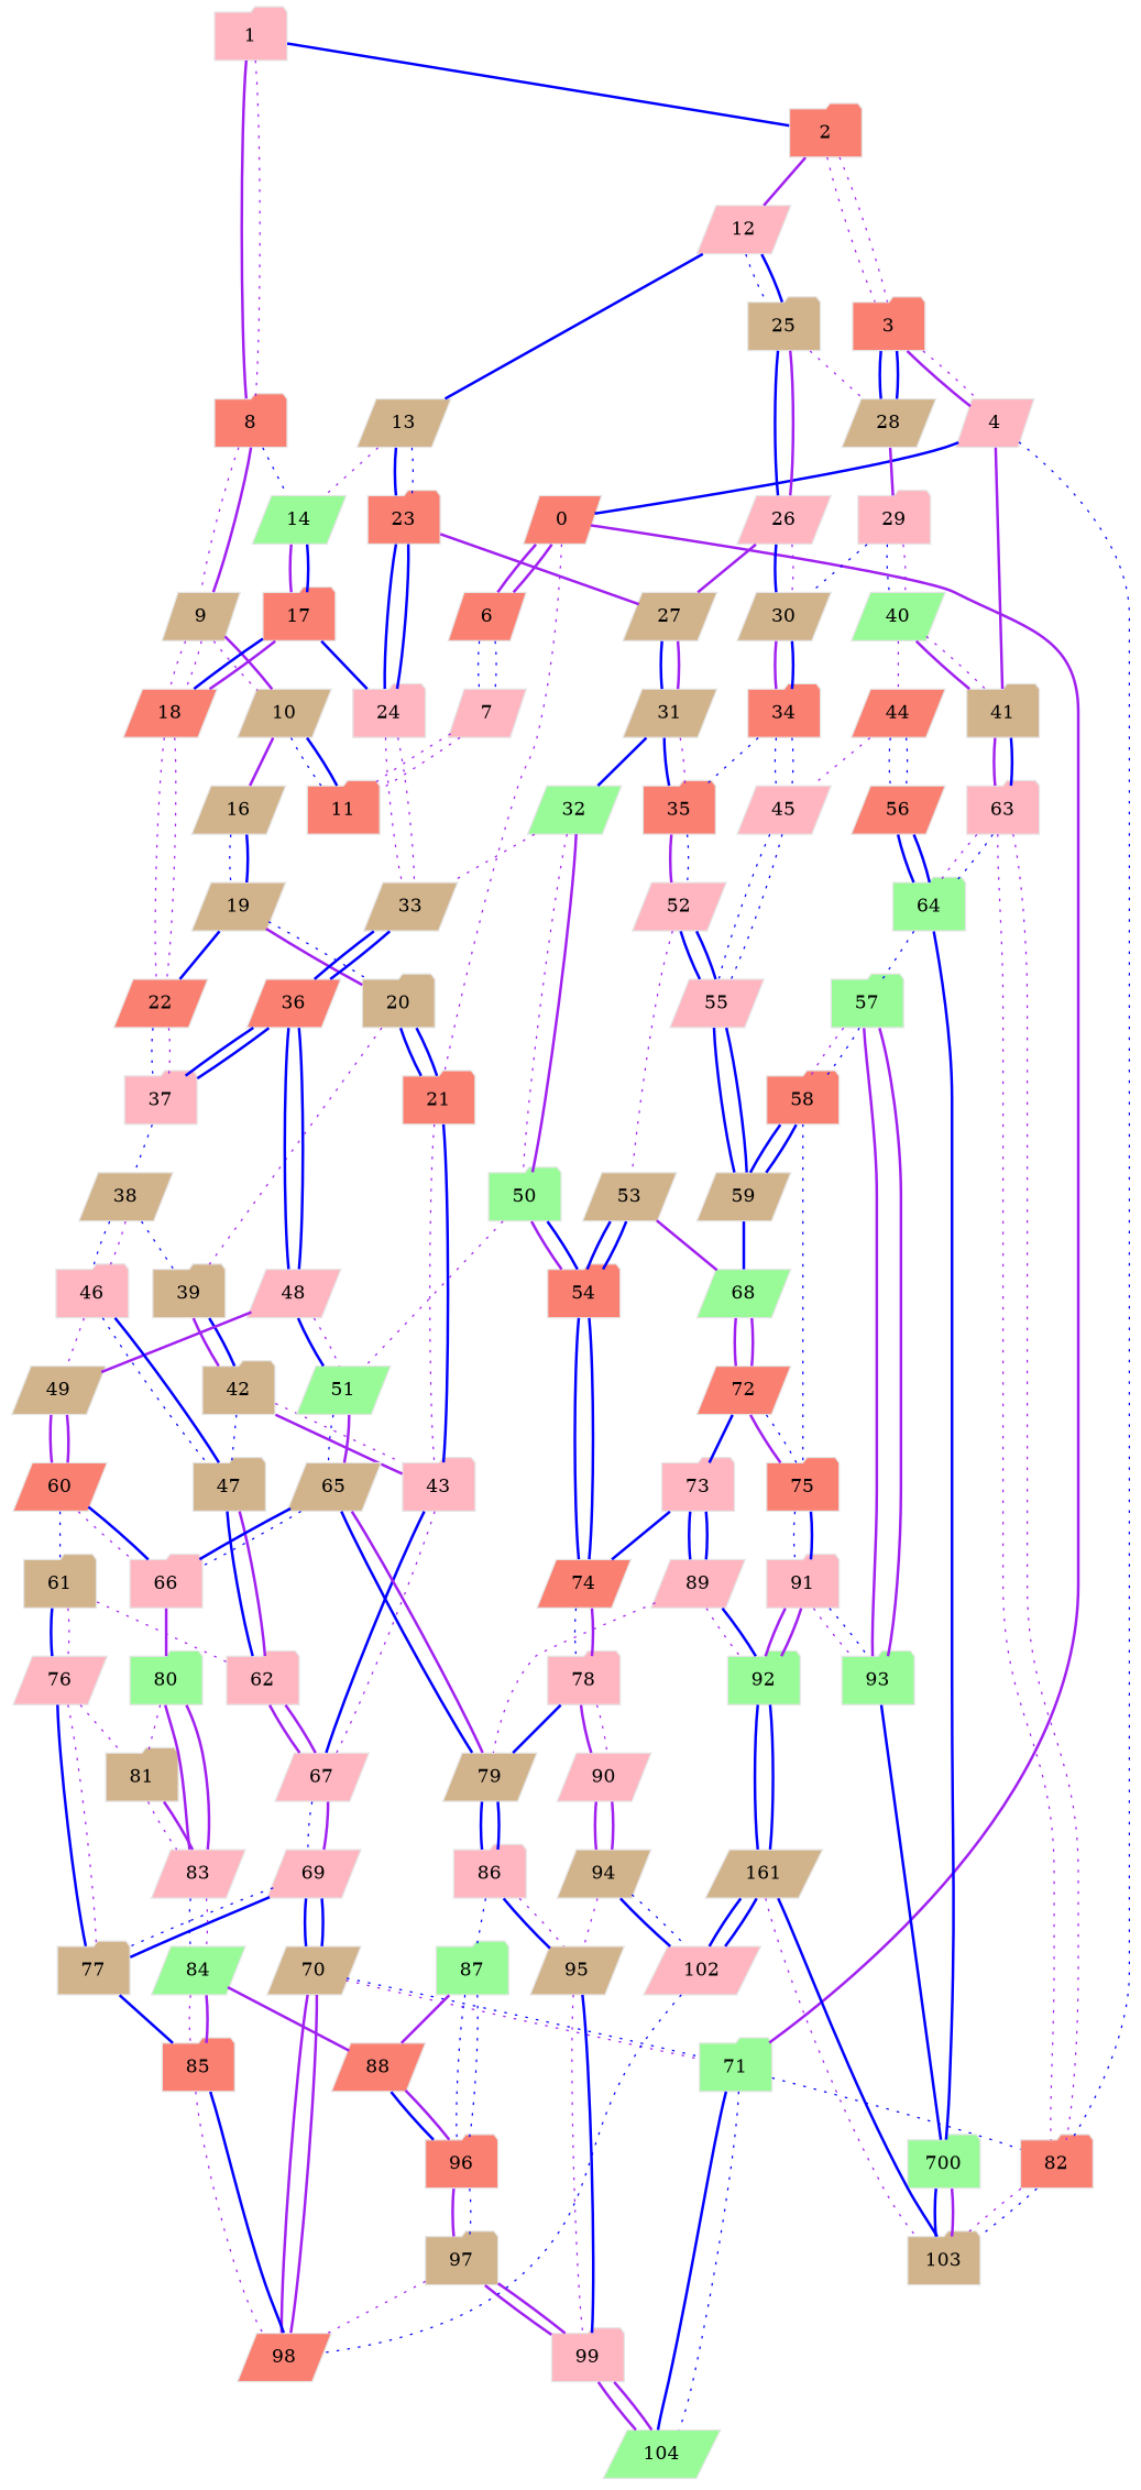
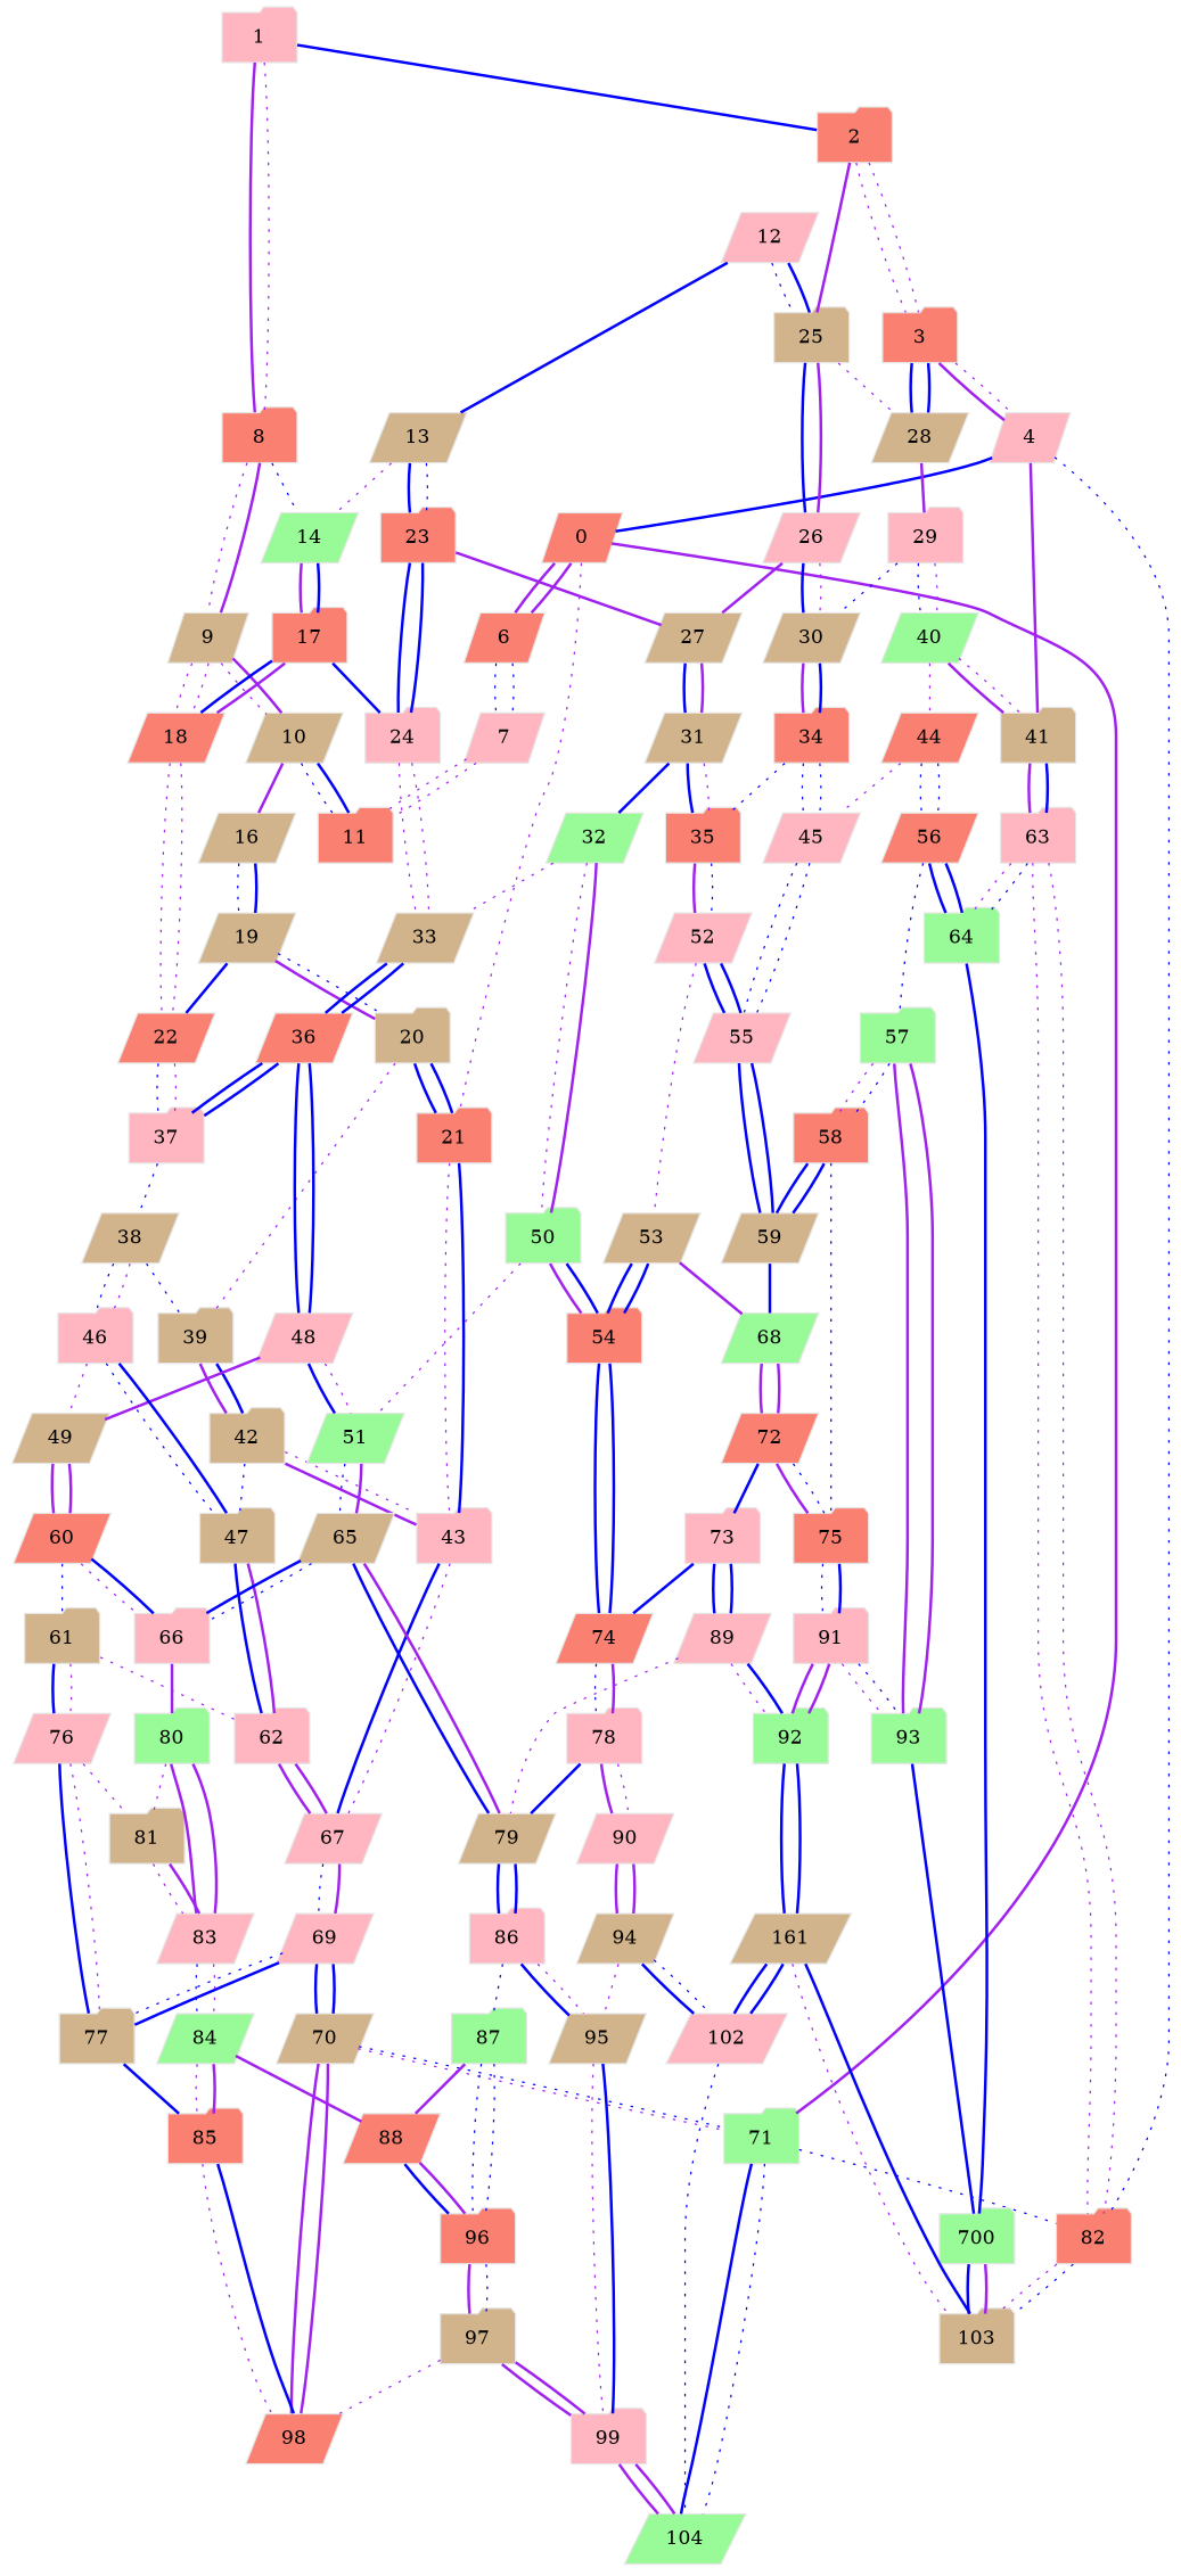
  graph {
    node [color=gray90 fillcolor=tan shape=parallelogram style=filled]
    edge [color=blue style=bold]
    1 [fillcolor=lightpink shape=folder]
    2 [fillcolor=salmon shape=folder]
    8 [fillcolor=salmon shape=folder]
    3 [fillcolor=salmon shape=folder]
    12 [fillcolor=lightpink]
    9
    14 [fillcolor=palegreen]
    4 [fillcolor=lightpink]
    28
    13
    25 [shape=folder]
    n12 [fillcolor=salmon label=0]
    41 [shape=folder]
    82 [fillcolor=salmon shape=folder]
    29 [fillcolor=lightpink shape=folder]
    6 [fillcolor=salmon]
    21 [fillcolor=salmon shape=folder]
    71 [fillcolor=palegreen shape=folder]
    63 [fillcolor=lightpink shape=folder]
    103 [shape=folder]
    7 [fillcolor=lightpink]
    43 [fillcolor=lightpink shape=folder]
    104 [fillcolor=palegreen]
    11 [fillcolor=salmon shape=folder]
    10
    18 [fillcolor=salmon]
    17 [fillcolor=salmon shape=folder]
    16
    22 [fillcolor=salmon]
    19
    23 [fillcolor=salmon shape=folder]
    26 [fillcolor=lightpink]
    24 [fillcolor=lightpink shape=folder]
    27
    20 [shape=folder]
    33
    37 [fillcolor=lightpink shape=folder]
    39 [shape=folder]
    42 [shape=folder]
    67 [fillcolor=lightpink]
    38
    31
    36 [fillcolor=salmon]
    30
    34 [fillcolor=salmon shape=folder]
    32 [fillcolor=palegreen]
    35 [fillcolor=salmon shape=folder]
    40 [fillcolor=palegreen]
    44 [fillcolor=salmon]
    45 [fillcolor=lightpink]
    50 [fillcolor=palegreen shape=folder]
    52 [fillcolor=lightpink]
    51 [fillcolor=palegreen]
    54 [fillcolor=salmon shape=folder]
    48 [fillcolor=lightpink]
    55 [fillcolor=lightpink]
    53
    49
    46 [fillcolor=lightpink shape=folder]
    47 [shape=folder]
    56 [fillcolor=salmon]
    64 [fillcolor=palegreen shape=folder]
    62 [fillcolor=lightpink shape=folder]
    69 [fillcolor=lightpink]
    57 [fillcolor=palegreen shape=folder]
    59
    60 [fillcolor=salmon]
    65
    61 [shape=folder]
    66 [fillcolor=lightpink shape=folder]
    74 [fillcolor=salmon]
    79
    68 [fillcolor=palegreen]
    72 [fillcolor=salmon]
    78 [fillcolor=lightpink shape=folder]
    58 [fillcolor=salmon shape=folder]
    93 [fillcolor=palegreen shape=folder]
    n78 [fillcolor=palegreen label=700 shape=folder]
    75 [fillcolor=salmon shape=folder]
    91 [fillcolor=lightpink shape=folder]
    76 [fillcolor=lightpink]
    80 [fillcolor=palegreen shape=folder]
    77 [shape=folder]
    81 [shape=folder]
    86 [fillcolor=lightpink shape=folder]
    83 [fillcolor=lightpink]
    70
    73 [fillcolor=lightpink shape=folder]
    98 [fillcolor=salmon]
    85 [fillcolor=salmon shape=folder]
    89 [fillcolor=lightpink]
    92 [fillcolor=palegreen shape=folder]
    90 [fillcolor=lightpink]
    94
    87 [fillcolor=palegreen shape=folder]
    95
    84 [fillcolor=palegreen]
    88 [fillcolor=salmon]
    96 [fillcolor=salmon shape=folder]
    99 [fillcolor=lightpink shape=folder]
    97 [shape=folder]
    n102 [label=161]
    102 [fillcolor=lightpink]
    1 -- 2
    1 -- 8 [color=purple]
    1 -- 8 [color=purple style=dotted]
    2 -- 3 [color=purple style=dotted]
    2 -- 3 [color=purple style=dotted]
-   2 -- 12 [color=purple]
+   2 -- 25 [color=purple]
    8 -- 9 [color=purple style=dotted]
    8 -- 9 [color=purple]
    8 -- 14 [style=dotted]
    3 -- 4 [color=purple]
    3 -- 4 [color=purple style=dotted]
    3 -- 28
    3 -- 28
    12 -- 13
    12 -- 25 [style=dotted]
    12 -- 25
    9 -- 10 [color=purple style=dotted]
    9 -- 10 [color=purple]
    9 -- 18 [color=purple style=dotted]
    9 -- 18 [color=purple style=dotted]
    14 -- 17 [color=purple]
    14 -- 17
    4 -- n12
    4 -- 41 [color=purple]
    4 -- 82 [style=dotted]
    28 -- 29 [color=purple]
    13 -- 14 [color=purple style=dotted]
    13 -- 23
    13 -- 23 [style=dotted]
    25 -- 28 [color=purple style=dotted]
    25 -- 26
    25 -- 26 [color=purple]
    n12 -- 6 [color=purple]
    n12 -- 6 [color=purple]
    n12 -- 21 [color=purple style=dotted]
    n12 -- 71 [color=purple]
    41 -- 63 [color=purple]
    41 -- 63
    82 -- 103 [color=purple style=dotted]
    82 -- 103 [style=dotted]
    29 -- 30 [style=dotted]
    29 -- 40 [style=dotted]
    29 -- 40 [color=purple style=dotted]
    6 -- 7 [style=dotted]
    6 -- 7 [style=dotted]
    21 -- 43 [color=purple style=dotted]
    21 -- 43
    71 -- 82 [style=dotted]
    71 -- 104
    71 -- 104 [style=dotted]
    63 -- 82 [color=purple style=dotted]
    63 -- 82 [color=purple style=dotted]
    63 -- 64 [color=purple style=dotted]
    63 -- 64 [style=dotted]
    7 -- 11 [color=purple style=dotted]
    7 -- 11 [color=purple style=dotted]
    43 -- 67
    43 -- 67 [color=purple style=dotted]
    10 -- 11 [style=dotted]
    10 -- 11
    10 -- 16 [color=purple]
    18 -- 22 [color=purple style=dotted]
    18 -- 22 [color=purple style=dotted]
    17 -- 18
    17 -- 18 [color=purple]
    17 -- 24
    16 -- 19 [style=dotted]
    16 -- 19
    22 -- 37 [style=dotted]
    22 -- 37 [color=purple style=dotted]
    19 -- 22
    19 -- 20 [color=purple]
    19 -- 20 [style=dotted]
    23 -- 24
    23 -- 24
    23 -- 27 [color=purple]
    26 -- 27 [color=purple]
    26 -- 30
    26 -- 30 [color=purple style=dotted]
    24 -- 33 [color=purple style=dotted]
    24 -- 33 [color=purple style=dotted]
    27 -- 31
    27 -- 31 [color=purple]
    20 -- 21
    20 -- 21
    20 -- 39 [color=purple style=dotted]
    33 -- 36
    33 -- 36
    37 -- 38 [style=dotted]
    39 -- 42 [color=purple]
    39 -- 42
    42 -- 43 [color=purple]
    42 -- 43 [color=purple style=dotted]
    42 -- 47 [style=dotted]
    67 -- 69 [style=dotted]
    67 -- 69 [color=purple]
    38 -- 39 [style=dotted]
    38 -- 46 [style=dotted]
    38 -- 46 [color=purple style=dotted]
    31 -- 32
    31 -- 35
    31 -- 35 [color=purple style=dotted]
    36 -- 37
    36 -- 37
    36 -- 48
    36 -- 48
    30 -- 34 [color=purple]
    30 -- 34
    34 -- 35 [style=dotted]
    34 -- 45 [style=dotted]
    34 -- 45 [style=dotted]
    32 -- 33 [color=purple style=dotted]
    32 -- 50 [color=purple style=dotted]
    32 -- 50 [color=purple]
    35 -- 52 [color=purple]
    35 -- 52 [style=dotted]
    40 -- 41 [color=purple]
    40 -- 41 [color=purple style=dotted]
    40 -- 44 [color=purple style=dotted]
    44 -- 45 [color=purple style=dotted]
    44 -- 56 [style=dotted]
    44 -- 56 [style=dotted]
    45 -- 55 [style=dotted]
    45 -- 55 [style=dotted]
    50 -- 51 [color=purple style=dotted]
    50 -- 54 [color=purple]
    50 -- 54
    52 -- 55
    52 -- 55
    52 -- 53 [color=purple style=dotted]
    51 -- 65 [style=dotted]
    51 -- 65 [color=purple]
    54 -- 74
    54 -- 74
    48 -- 51
    48 -- 51 [color=purple style=dotted]
    48 -- 49 [color=purple]
    55 -- 59
    55 -- 59
    53 -- 54
    53 -- 54
    53 -- 68 [color=purple]
    49 -- 60 [color=purple]
    49 -- 60 [color=purple]
    46 -- 49 [color=purple style=dotted]
    46 -- 47 [style=dotted]
    46 -- 47
    47 -- 62
    47 -- 62 [color=purple]
    56 -- 64
    56 -- 64
-   64 -- 57 [style=dotted]
+   56 -- 57 [style=dotted]
    64 -- n78
    62 -- 67 [color=purple]
    62 -- 67 [color=purple]
    69 -- 77 [style=dotted]
    69 -- 77
    69 -- 70
    69 -- 70
    57 -- 58 [color=purple style=dotted]
    57 -- 58 [style=dotted]
    57 -- 93 [color=purple]
    57 -- 93 [color=purple]
    59 -- 68
    60 -- 61 [style=dotted]
    60 -- 66 [color=purple style=dotted]
    60 -- 66
    65 -- 66
    65 -- 66 [style=dotted]
    65 -- 79
    65 -- 79 [color=purple]
    61 -- 62 [color=purple style=dotted]
    61 -- 76
    61 -- 76 [color=purple style=dotted]
    66 -- 80 [color=purple]
    74 -- 78 [style=dotted]
    74 -- 78 [color=purple]
    79 -- 86
    79 -- 86
    68 -- 72 [color=purple]
    68 -- 72 [color=purple]
    72 -- 75 [color=purple]
    72 -- 75 [style=dotted]
    72 -- 73
    78 -- 79
    78 -- 90 [color=purple]
    78 -- 90 [color=purple style=dotted]
    58 -- 59
    58 -- 59
    58 -- 75 [style=dotted]
    93 -- n78
    n78 -- 103
    n78 -- 103 [color=purple]
    75 -- 91 [style=dotted]
    75 -- 91
    91 -- 93 [color=purple style=dotted]
    91 -- 93 [style=dotted]
    91 -- 92 [color=purple]
    91 -- 92 [color=purple]
    76 -- 77
    76 -- 77 [color=purple style=dotted]
    76 -- 81 [color=purple style=dotted]
    80 -- 81 [color=purple style=dotted]
    80 -- 83 [color=purple]
    80 -- 83 [color=purple]
    77 -- 85
    81 -- 83 [color=purple style=dotted]
    81 -- 83 [color=purple]
    86 -- 87 [style=dotted]
    86 -- 95
    86 -- 95 [color=purple style=dotted]
    83 -- 84 [style=dotted]
    83 -- 84 [color=purple style=dotted]
    70 -- 71 [color=purple style=dotted]
    70 -- 71 [style=dotted]
    70 -- 98 [color=purple]
    70 -- 98 [color=purple]
    73 -- 74
    73 -- 89
    73 -- 89
    85 -- 98 [color=purple style=dotted]
    85 -- 98
    89 -- 79 [color=purple style=dotted]
    89 -- 92 [color=purple style=dotted]
    89 -- 92
    92 -- n102
    92 -- n102
    90 -- 94 [color=purple]
    90 -- 94 [color=purple]
    94 -- 95 [color=purple style=dotted]
    94 -- 102
    94 -- 102 [style=dotted]
    87 -- 88 [color=purple]
    87 -- 96 [style=dotted]
    87 -- 96 [style=dotted]
    95 -- 99 [color=purple style=dotted]
    95 -- 99
    84 -- 85 [color=purple style=dotted]
    84 -- 85 [color=purple]
    84 -- 88 [color=purple]
    88 -- 96
    88 -- 96 [color=purple]
    96 -- 97 [color=purple]
    96 -- 97 [style=dotted]
    99 -- 104 [color=purple]
    99 -- 104 [color=purple]
    97 -- 98 [color=purple style=dotted]
    97 -- 99 [color=purple]
    97 -- 99 [color=purple]
    n102 -- 103 [color=purple style=dotted]
    n102 -- 103
    n102 -- 102
    n102 -- 102
-   102 -- 98 [style=dotted]
+   102 -- 104 [style=dotted]
  }
